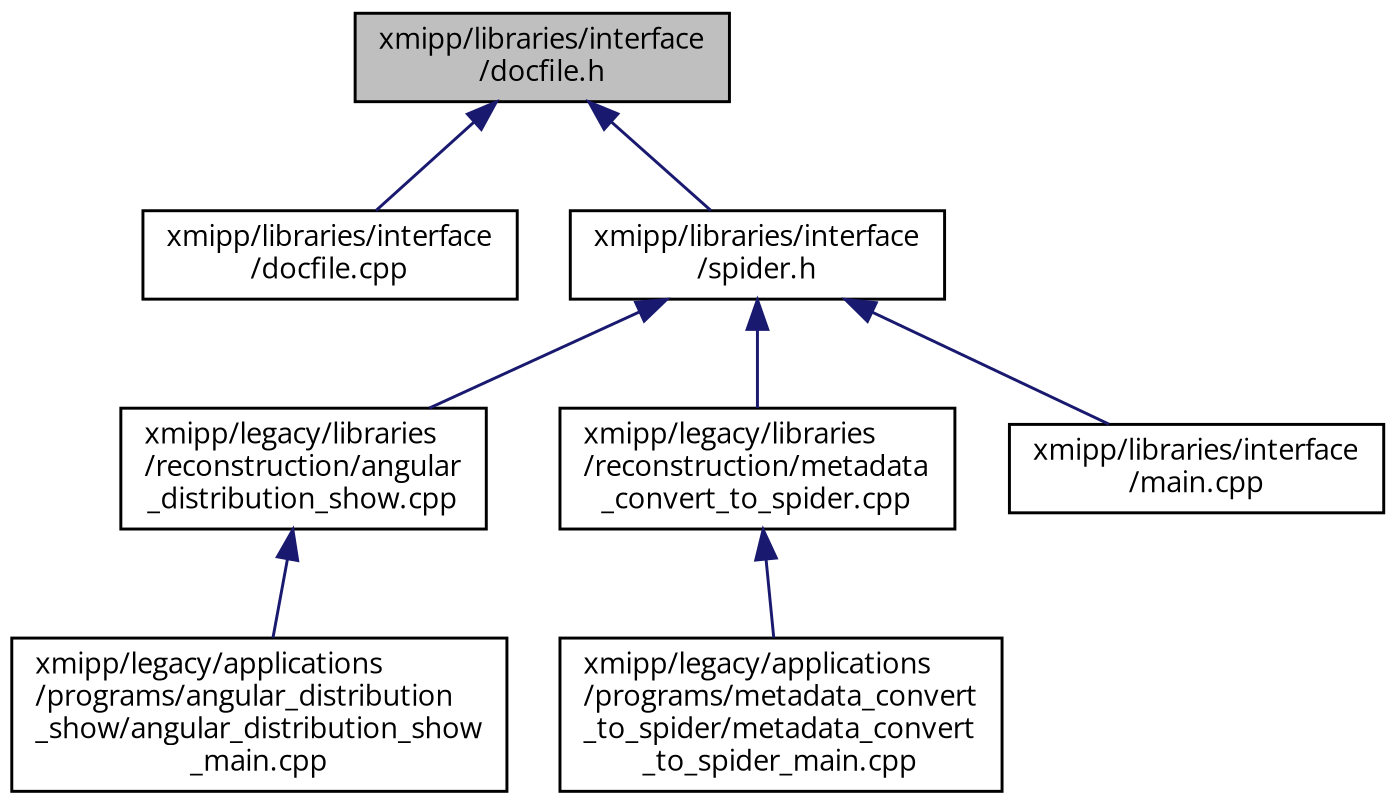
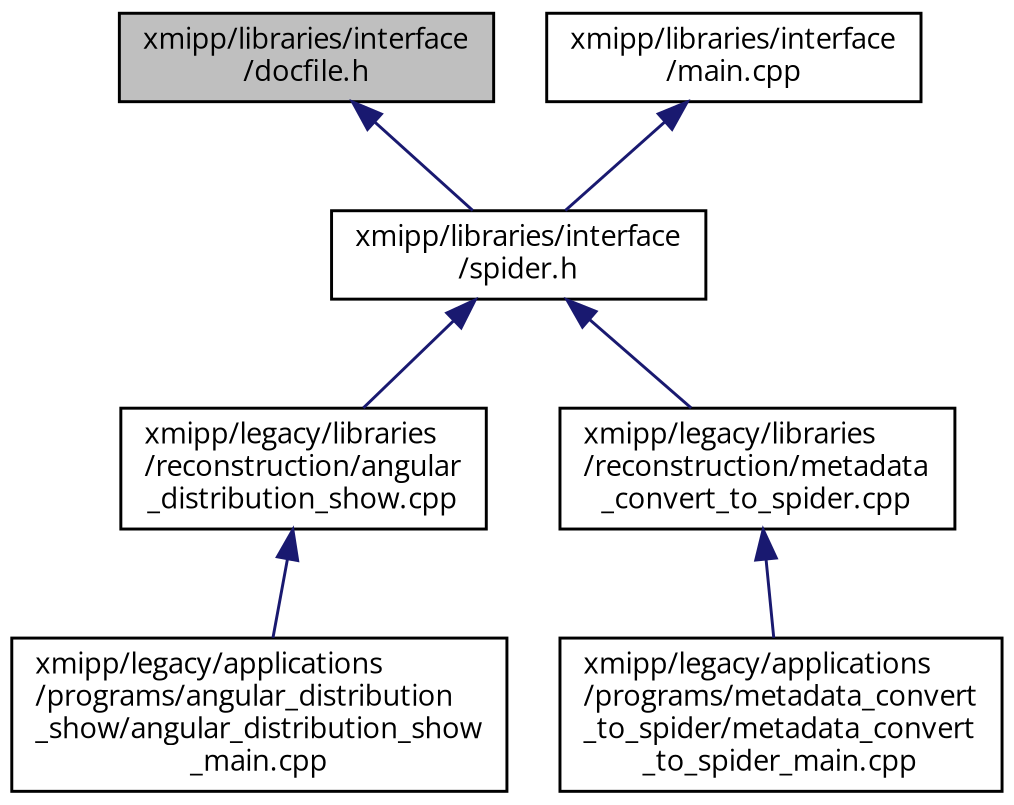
  digraph {
    fontname="Open Sans"
    node [color=black fillcolor=white fontname="Open Sans" fontsize=10 shape=record style=filled]
    edge [color=midnightblue dir=back fontname="Open Sans" fontsize=10 labelfontname=Helvetica labelfontsize=10 style=solid]
    n1 [fillcolor=grey75 fontcolor=black height=0.2 label="xmipp/libraries/interface\l/docfile.h" width=0.4]
-   n2 [height=0.2 label="xmipp/libraries/interface\l/docfile.cpp" width=0.4]
    n3 [height=0.2 label="xmipp/libraries/interface\l/spider.h" width=0.4]
    n4 [height=0.2 label="xmipp/legacy/libraries\l/reconstruction/angular\l_distribution_show.cpp" width=0.4]
    n5 [height=0.2 label="xmipp/legacy/libraries\l/reconstruction/metadata\l_convert_to_spider.cpp" width=0.4]
    n6 [height=0.2 label="xmipp/libraries/interface\l/main.cpp" width=0.4]
    n7 [height=0.2 label="xmipp/legacy/applications\l/programs/angular_distribution\l_show/angular_distribution_show\l_main.cpp" width=0.4]
    n8 [height=0.2 label="xmipp/legacy/applications\l/programs/metadata_convert\l_to_spider/metadata_convert\l_to_spider_main.cpp" width=0.4]
-   n1 -> n2
    n1 -> n3
    n3 -> n4
    n3 -> n5
-   n3 -> n6
+   n6 -> n3
    n4 -> n7
    n5 -> n8
  }
